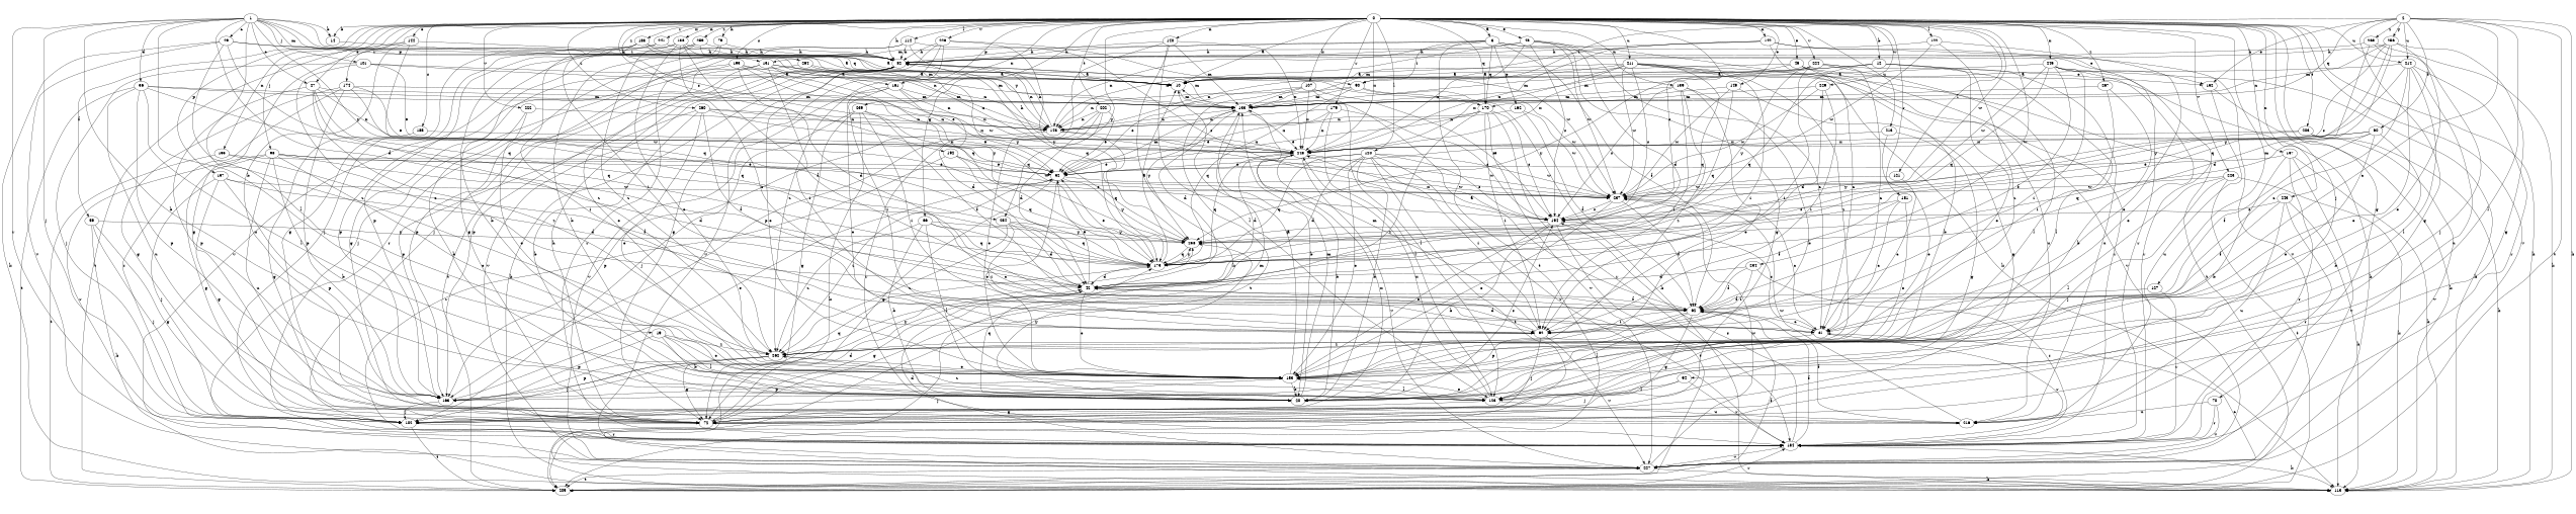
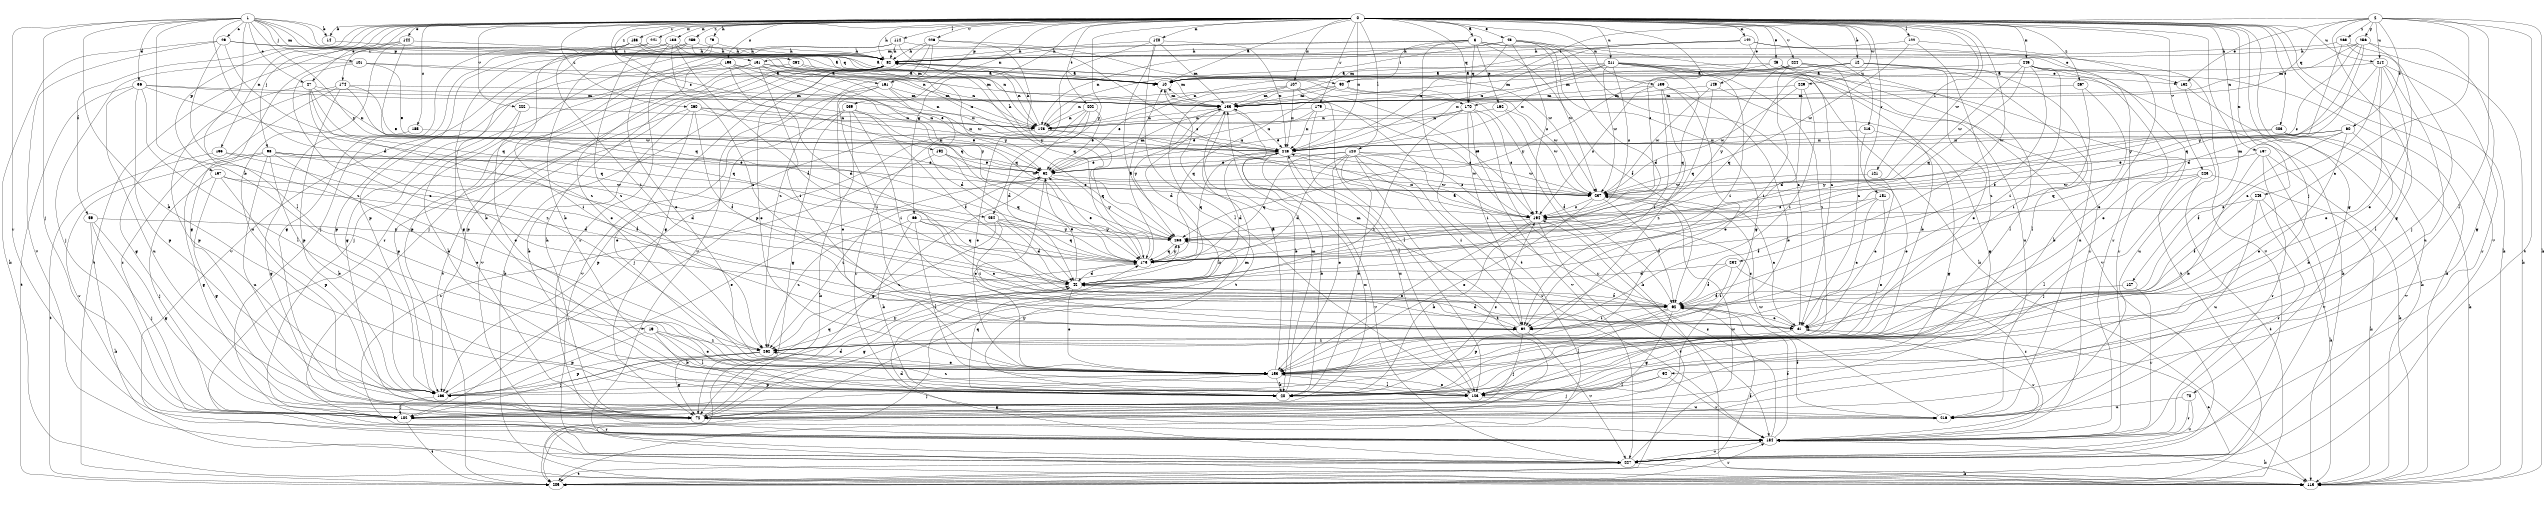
  strict digraph {
    0
    3
    10
    12
    14
    27
    46
    48
    59
    66
    70
    79
    82
    94
    98
    107
    113
    114
    120
    121
    122
    127
    135
    137
    138
    139
    140
    142
    144
    149
    157
    161
    170
    174
    179
    181
    183
    185
    192
    193
    194
    202
    203
    211
    213
    214
    222
    223
    224
    226
    227
    229
    234
    237
    239
    241
    243
    245
    248
    254
    259
    260
    264
    267
    90
    131
    72
    152
    205
    62
    143
    162
    133
    123
    153
    173
    163
    n78 [label=262]
    92
    20
    258
    42
    31
    102
    184
    216
    52
    1
    19
    29
    36
    101
    2
    60
    256
    268
    0 -> 3 [label=a]
    0 -> 10 [label=a]
    0 -> 12 [label=b]
    0 -> 14 [label=b]
    0 -> 27 [label=c]
    0 -> 46 [label=e]
    0 -> 48 [label=e]
    0 -> 59 [label=f]
    0 -> 66 [label=g]
    0 -> 70 [label=g]
    0 -> 79 [label=h]
    0 -> 82 [label=h]
    0 -> 94 [label=j]
    0 -> 98 [label=j]
    0 -> 107 [label=k]
    0 -> 113 [label=k]
    0 -> 114 [label=l]
    0 -> 120 [label=l]
    0 -> 121 [label=l]
    0 -> 122 [label=l]
    0 -> 127 [label=m]
    0 -> 135 [label=n]
    0 -> 137 [label=n]
    0 -> 138 [label=n]
    0 -> 139 [label=n]
    0 -> 140 [label=n]
    0 -> 142 [label=n]
    0 -> 144 [label=o]
    0 -> 149 [label=o]
    0 -> 157 [label=p]
    0 -> 161 [label=p]
    0 -> 170 [label=q]
    0 -> 174 [label=r]
    0 -> 179 [label=r]
    0 -> 181 [label=r]
    0 -> 183 [label=r]
    0 -> 185 [label=s]
    0 -> 192 [label=s]
    0 -> 193 [label=s]
    0 -> 194 [label=s]
    0 -> 202 [label=t]
    0 -> 203 [label=t]
    0 -> 211 [label=u]
    0 -> 213 [label=u]
    0 -> 214 [label=u]
    0 -> 222 [label=v]
    0 -> 223 [label=v]
    0 -> 224 [label=v]
    0 -> 226 [label=v]
    0 -> 227 [label=v]
    0 -> 229 [label=w]
    0 -> 234 [label=w]
    0 -> 237 [label=w]
    0 -> 239 [label=x]
    0 -> 241 [label=x]
    0 -> 243 [label=x]
    0 -> 245 [label=x]
    0 -> 248 [label=x]
    0 -> 254 [label=y]
    0 -> 259 [label=z]
    0 -> 260 [label=z]
    0 -> 264 [label=z]
    0 -> 267 [label=z]
    3 -> 82 [label=h]
    3 -> 170 [label=q]
    3 -> 90 [label=i]
    3 -> 131 [label=m]
    3 -> 72 [label=g]
    3 -> 152 [label=o]
    3 -> 205 [label=t]
    3 -> 62 [label=f]
    3 -> 143 [label=n]
    3 -> 162 [label=p]
    10 -> 133 [label=m]
    12 -> 10 [label=a]
    12 -> 248 [label=x]
    12 -> 152 [label=o]
    12 -> 123 [label=l]
    12 -> 153 [label=o]
    12 -> 173 [label=q]
    14 -> 143 [label=n]
    27 -> 248 [label=x]
    27 -> 133 [label=m]
    27 -> 173 [label=q]
    27 -> 163 [label=p]
    27 -> n78 [label=z]
    27 -> 92 [label=i]
    46 -> 10 [label=a]
    46 -> 113 [label=k]
    46 -> 227 [label=v]
    46 -> 20 [label=b]
    46 -> 258 [label=y]
    48 -> 82 [label=h]
    48 -> 113 [label=k]
    48 -> 194 [label=s]
    48 -> 237 [label=w]
    48 -> 248 [label=x]
    48 -> 143 [label=n]
    48 -> 42 [label=d]
    48 -> 31 [label=c]
    59 -> 113 [label=k]
    59 -> 72 [label=g]
    59 -> 258 [label=y]
    59 -> 102 [label=j]
    66 -> 123 [label=l]
    66 -> 173 [label=q]
    66 -> n78 [label=z]
    66 -> 20 [label=b]
    66 -> 258 [label=y]
    66 -> 31 [label=c]
    70 -> 227 [label=v]
    70 -> 184 [label=r]
    70 -> 216 [label=u]
    79 -> 82 [label=h]
    79 -> 20 [label=b]
    79 -> 184 [label=r]
    82 -> 10 [label=a]
    82 -> 113 [label=k]
    82 -> 227 [label=v]
    82 -> 205 [label=t]
    82 -> 143 [label=n]
    82 -> 133 [label=m]
    82 -> 153 [label=o]
    82 -> 163 [label=p]
    94 -> 123 [label=l]
    94 -> 102 [label=j]
    94 -> 184 [label=r]
    98 -> 194 [label=s]
    98 -> 72 [label=g]
    98 -> 153 [label=o]
    98 -> 20 [label=b]
    98 -> 42 [label=d]
    98 -> 184 [label=r]
    98 -> 216 [label=u]
    98 -> 52 [label=e]
    107 -> 194 [label=s]
    107 -> 248 [label=x]
    107 -> 205 [label=t]
    107 -> 133 [label=m]
    107 -> 123 [label=l]
    107 -> 52 [label=e]
    114 -> 82 [label=h]
    114 -> 194 [label=s]
    114 -> 173 [label=q]
    114 -> 102 [label=j]
    114 -> 184 [label=r]
    120 -> 194 [label=s]
    120 -> 237 [label=w]
    120 -> 205 [label=t]
    120 -> 153 [label=o]
    120 -> 173 [label=q]
    120 -> 92 [label=i]
    120 -> 20 [label=b]
    120 -> 42 [label=d]
    120 -> 184 [label=r]
    120 -> 52 [label=e]
    121 -> 237 [label=w]
    121 -> 31 [label=c]
    122 -> 82 [label=h]
    122 -> 237 [label=w]
    122 -> 153 [label=o]
    122 -> n78 [label=z]
    127 -> 62 [label=f]
    127 -> 184 [label=r]
    135 -> 205 [label=t]
    135 -> 62 [label=f]
    135 -> 52 [label=e]
    137 -> 113 [label=k]
    137 -> 227 [label=v]
    137 -> 20 [label=b]
    137 -> 184 [label=r]
    137 -> 52 [label=e]
    138 -> 82 [label=h]
    138 -> 62 [label=f]
-   138 -> 143 [label=y]
+   138 -> 143 [label=n]
    138 -> 153 [label=o]
    138 -> 163 [label=p]
    138 -> n78 [label=z]
    138 -> 31 [label=c]
    139 -> 194 [label=s]
    139 -> 133 [label=m]
    139 -> 153 [label=o]
    139 -> n78 [label=z]
    139 -> 92 [label=i]
    139 -> 20 [label=b]
    140 -> 82 [label=h]
    140 -> 113 [label=k]
    140 -> 248 [label=x]
    140 -> 133 [label=m]
    140 -> 123 [label=l]
    140 -> 163 [label=p]
    142 -> 82 [label=h]
    142 -> 227 [label=v]
    142 -> 248 [label=x]
    142 -> 133 [label=m]
    142 -> 31 [label=c]
    142 -> 184 [label=r]
    144 -> 82 [label=h]
    144 -> 72 [label=g]
    144 -> 205 [label=t]
    144 -> 173 [label=q]
    144 -> 216 [label=u]
    149 -> 237 [label=w]
    149 -> 72 [label=g]
    149 -> 133 [label=m]
    149 -> 173 [label=q]
    157 -> 237 [label=w]
    157 -> 72 [label=g]
    157 -> 163 [label=p]
    157 -> 42 [label=d]
    157 -> 102 [label=j]
    161 -> 227 [label=v]
    161 -> 248 [label=x]
    161 -> 133 [label=m]
    161 -> 153 [label=o]
    161 -> 92 [label=i]
    161 -> 42 [label=d]
    170 -> 194 [label=s]
    170 -> 227 [label=v]
    170 -> 143 [label=n]
    170 -> n78 [label=z]
    170 -> 92 [label=i]
    170 -> 184 [label=r]
    170 -> 52 [label=e]
    174 -> 237 [label=w]
    174 -> 72 [label=g]
    174 -> 133 [label=m]
    174 -> 163 [label=p]
    174 -> 184 [label=r]
    174 -> 52 [label=e]
    179 -> 194 [label=s]
    179 -> 248 [label=x]
    179 -> 143 [label=n]
    179 -> 123 [label=l]
    179 -> 52 [label=e]
    181 -> 194 [label=s]
    181 -> 62 [label=f]
    181 -> 153 [label=o]
    181 -> 31 [label=c]
    183 -> 10 [label=a]
    183 -> 82 [label=h]
    183 -> 72 [label=g]
    183 -> 133 [label=m]
    183 -> 173 [label=q]
    183 -> n78 [label=z]
    185 -> 248 [label=x]
    185 -> 72 [label=g]
    192 -> 237 [label=w]
    192 -> 173 [label=q]
    192 -> 184 [label=r]
    192 -> 52 [label=e]
    193 -> 10 [label=a]
    193 -> 72 [label=g]
    193 -> 153 [label=o]
    193 -> 258 [label=y]
    193 -> 42 [label=d]
    193 -> 52 [label=e]
    194 -> 248 [label=x]
    194 -> 205 [label=t]
    194 -> 153 [label=o]
    194 -> 20 [label=b]
    194 -> 258 [label=y]
    202 -> 143 [label=n]
    202 -> 153 [label=o]
    202 -> 42 [label=d]
    202 -> 184 [label=r]
    202 -> 52 [label=e]
    203 -> 113 [label=k]
    203 -> 227 [label=v]
    203 -> 248 [label=x]
    203 -> 258 [label=y]
    211 -> 10 [label=a]
    211 -> 194 [label=s]
    211 -> 237 [label=w]
    211 -> 248 [label=x]
    211 -> 205 [label=t]
    211 -> 143 [label=n]
    211 -> 133 [label=m]
    211 -> 173 [label=q]
    211 -> n78 [label=z]
    211 -> 92 [label=i]
    211 -> 184 [label=r]
    211 -> 216 [label=u]
    213 -> 248 [label=x]
    213 -> 72 [label=g]
    213 -> 153 [label=o]
    214 -> 10 [label=a]
    214 -> 123 [label=l]
    214 -> 153 [label=o]
    214 -> 258 [label=y]
    214 -> 31 [label=c]
    214 -> 184 [label=r]
    214 -> 216 [label=u]
    222 -> 143 [label=n]
    222 -> 153 [label=o]
    222 -> 20 [label=b]
    223 -> 113 [label=k]
    223 -> 237 [label=w]
    223 -> 205 [label=t]
    223 -> 123 [label=l]
    223 -> 102 [label=j]
    224 -> 10 [label=a]
    224 -> 133 [label=m]
    224 -> 123 [label=l]
    224 -> 92 [label=i]
    224 -> 258 [label=y]
    224 -> 31 [label=c]
    224 -> 216 [label=u]
    226 -> 82 [label=h]
    226 -> 227 [label=v]
    226 -> 237 [label=w]
    226 -> 72 [label=g]
    226 -> n78 [label=z]
    226 -> 258 [label=y]
    227 -> 113 [label=k]
    227 -> 237 [label=w]
    227 -> 205 [label=t]
    227 -> 42 [label=d]
    229 -> 237 [label=w]
    229 -> 133 [label=m]
    229 -> 92 [label=i]
    229 -> 42 [label=d]
    234 -> 62 [label=f]
    234 -> 92 [label=i]
    234 -> 42 [label=d]
    234 -> 184 [label=r]
    237 -> 194 [label=s]
    237 -> 62 [label=f]
    237 -> 153 [label=o]
    237 -> 31 [label=c]
    239 -> 113 [label=k]
    239 -> 72 [label=g]
    239 -> 62 [label=f]
    239 -> 143 [label=n]
    239 -> 92 [label=i]
    239 -> 102 [label=j]
    241 -> 82 [label=h]
    241 -> 92 [label=i]
    241 -> 102 [label=j]
    243 -> 113 [label=k]
    243 -> 194 [label=s]
    243 -> 62 [label=f]
    243 -> 184 [label=r]
    243 -> 216 [label=u]
    245 -> 10 [label=a]
    245 -> 113 [label=k]
    245 -> 237 [label=w]
    245 -> 62 [label=f]
    245 -> 153 [label=o]
    245 -> 173 [label=q]
    245 -> 92 [label=i]
    245 -> 184 [label=r]
    248 -> 82 [label=h]
    248 -> 227 [label=v]
    248 -> 237 [label=w]
    248 -> 173 [label=q]
    248 -> 20 [label=b]
    248 -> 42 [label=d]
    248 -> 52 [label=e]
    254 -> 173 [label=q]
    254 -> n78 [label=z]
    254 -> 92 [label=i]
    254 -> 258 [label=y]
    254 -> 42 [label=d]
    259 -> 82 [label=h]
    259 -> 227 [label=v]
    259 -> 72 [label=g]
    259 -> 20 [label=b]
    259 -> 258 [label=y]
    260 -> 248 [label=x]
    260 -> 62 [label=f]
    260 -> 143 [label=n]
    260 -> 153 [label=o]
    260 -> 163 [label=p]
    260 -> 20 [label=b]
    260 -> 52 [label=e]
    264 -> 10 [label=a]
    264 -> 143 [label=n]
    264 -> 163 [label=p]
    267 -> 133 [label=m]
    267 -> 92 [label=i]
    267 -> 20 [label=b]
    90 -> 113 [label=k]
    90 -> 237 [label=w]
    90 -> 143 [label=n]
    90 -> 133 [label=m]
    90 -> 173 [label=q]
    131 -> 10 [label=a]
    131 -> 237 [label=w]
    131 -> 248 [label=x]
    131 -> 173 [label=q]
    131 -> 163 [label=p]
    131 -> 92 [label=i]
    131 -> 102 [label=j]
    72 -> 82 [label=h]
    72 -> 248 [label=x]
    72 -> 133 [label=m]
    72 -> 42 [label=d]
    152 -> 113 [label=k]
    152 -> 216 [label=u]
    205 -> 62 [label=f]
    205 -> 31 [label=c]
    205 -> 184 [label=r]
    62 -> 10 [label=a]
    62 -> 72 [label=g]
    62 -> 123 [label=l]
    62 -> 163 [label=p]
    62 -> 92 [label=i]
    62 -> 31 [label=c]
    143 -> 82 [label=h]
    143 -> 248 [label=x]
    143 -> 173 [label=q]
    143 -> 163 [label=p]
    162 -> 237 [label=w]
    162 -> 62 [label=f]
    162 -> 143 [label=n]
    133 -> 248 [label=x]
    133 -> 143 [label=n]
    133 -> 20 [label=b]
    133 -> 258 [label=y]
    133 -> 42 [label=d]
    123 -> 248 [label=x]
    123 -> 72 [label=g]
    123 -> 153 [label=o]
    123 -> n78 [label=z]
    123 -> 216 [label=u]
    153 -> 10 [label=a]
    153 -> 123 [label=l]
    153 -> 163 [label=p]
    153 -> 20 [label=b]
    153 -> 102 [label=j]
    173 -> 10 [label=a]
    173 -> 258 [label=y]
    173 -> 42 [label=d]
    173 -> 52 [label=e]
    163 -> 173 [label=q]
    163 -> 258 [label=y]
    163 -> 102 [label=j]
    163 -> 52 [label=e]
    n78 -> 72 [label=g]
    n78 -> 153 [label=o]
    n78 -> 163 [label=p]
    n78 -> 102 [label=j]
    92 -> 227 [label=v]
    92 -> 133 [label=m]
    92 -> 42 [label=d]
    92 -> 102 [label=j]
    20 -> 194 [label=s]
    20 -> 133 [label=m]
    20 -> 173 [label=q]
    20 -> 258 [label=y]
    258 -> 173 [label=q]
    42 -> 72 [label=g]
    42 -> 62 [label=f]
    42 -> 153 [label=o]
    42 -> 52 [label=e]
    31 -> 194 [label=s]
    31 -> n78 [label=z]
    31 -> 184 [label=r]
    102 -> 205 [label=t]
    102 -> 184 [label=r]
    184 -> 113 [label=k]
    184 -> 194 [label=s]
    184 -> 227 [label=v]
    184 -> 62 [label=f]
    216 -> 237 [label=w]
    216 -> 62 [label=f]
    52 -> 237 [label=w]
    52 -> 72 [label=g]
    52 -> 133 [label=m]
    52 -> 153 [label=o]
    52 -> n78 [label=z]
    52 -> 258 [label=y]
    1 -> 14 [label=b]
    1 -> 27 [label=c]
    1 -> 161 [label=p]
    1 -> 170 [label=q]
    1 -> 254 [label=y]
    1 -> 90 [label=i]
    1 -> 131 [label=m]
    1 -> 123 [label=l]
    1 -> 20 [label=b]
    1 -> 42 [label=d]
    1 -> 102 [label=j]
    1 -> 184 [label=r]
    1 -> 19 [label=b]
    1 -> 29 [label=c]
    1 -> 36 [label=d]
    1 -> 101 [label=j]
    19 -> 123 [label=l]
    19 -> 153 [label=o]
    19 -> 163 [label=p]
    19 -> n78 [label=z]
    19 -> 20 [label=b]
    29 -> 10 [label=a]
    29 -> 82 [label=h]
    29 -> 113 [label=k]
    29 -> 227 [label=v]
    29 -> 173 [label=q]
    29 -> n78 [label=z]
    36 -> 205 [label=t]
    36 -> 143 [label=n]
    36 -> 133 [label=m]
    36 -> 123 [label=l]
    36 -> 173 [label=q]
    36 -> 163 [label=p]
    36 -> 216 [label=u]
    101 -> 10 [label=a]
    101 -> 133 [label=m]
    101 -> 31 [label=c]
    101 -> 102 [label=j]
    101 -> 52 [label=e]
    2 -> 113 [label=k]
    2 -> 170 [label=q]
    2 -> 214 [label=u]
    2 -> 90 [label=i]
    2 -> 72 [label=g]
    2 -> 152 [label=o]
    2 -> 205 [label=t]
    2 -> 123 [label=l]
    2 -> 31 [label=c]
    2 -> 60 [label=f]
    2 -> 256 [label=y]
    2 -> 268 [label=z]
    60 -> 248 [label=x]
    60 -> 62 [label=f]
    60 -> 153 [label=o]
    60 -> 173 [label=q]
    60 -> 20 [label=b]
    60 -> 52 [label=e]
    256 -> 82 [label=h]
    256 -> 194 [label=s]
    256 -> 72 [label=g]
    256 -> 133 [label=m]
    256 -> 153 [label=o]
    256 -> 258 [label=y]
    256 -> 42 [label=d]
    268 -> 82 [label=h]
    268 -> 113 [label=k]
    268 -> 173 [label=q]
    268 -> 102 [label=j]
  }
